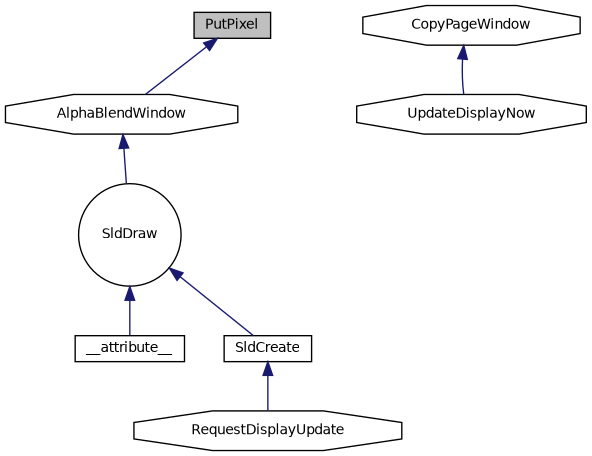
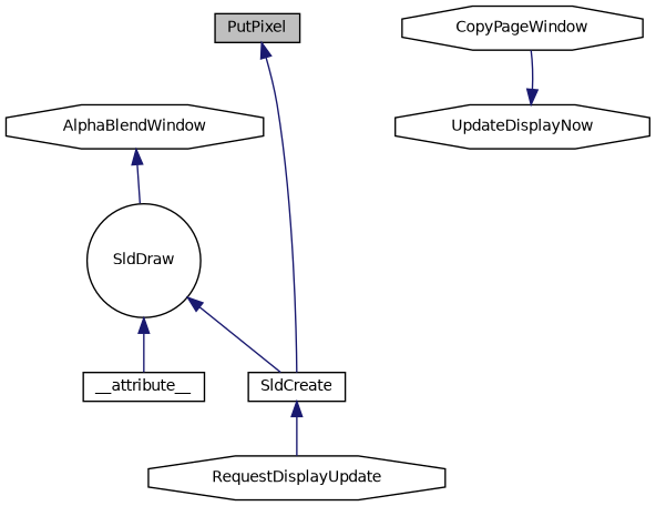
  digraph {
    rankdir=TB
    node [color=black fillcolor=white fontname=Helvetica fontsize=10 shape=octagon style=filled]
    edge [color=midnightblue dir=back fontname=Helvetica fontsize=10 labelfontname=Helvetica labelfontsize=10 style=solid]
    n1 [fillcolor=grey75 fontcolor=black height=0.2 label=PutPixel shape=box width=0.4]
    n2 [height=0.2 label=AlphaBlendWindow width=0.4]
    n3 [height=0.2 label=SldDraw shape=circle width=0.4]
    n4 [height=0.2 label=__attribute__ shape=box width=0.4]
    n5 [height=0.2 label=CopyPageWindow width=0.4]
    n6 [height=0.2 label=UpdateDisplayNow width=0.4]
    n7 [height=0.2 label=SldCreate shape=box width=0.4]
    n8 [height=0.2 label=RequestDisplayUpdate width=0.4]
-   n1 -> n2
+   n1 -> n7
    n2 -> n3
    n3 -> n4
    n3 -> n7
-   n5 -> n6
+   n6 -> n5
    n7 -> n8
  }
